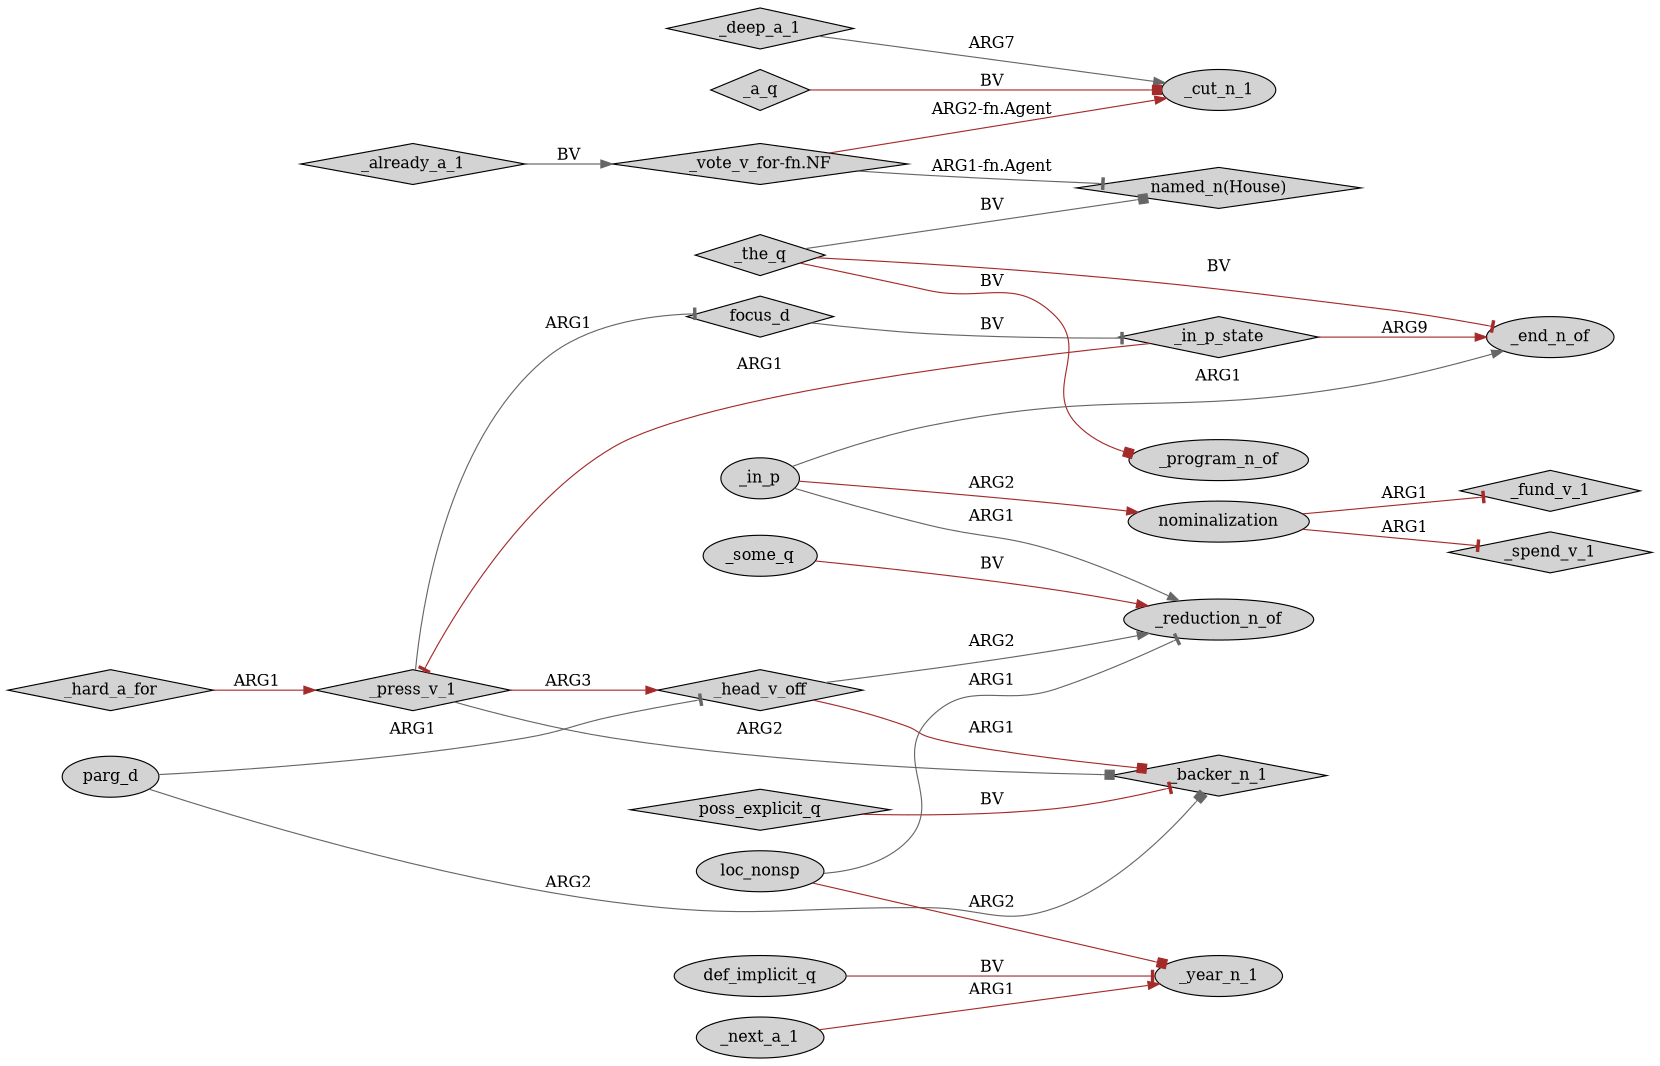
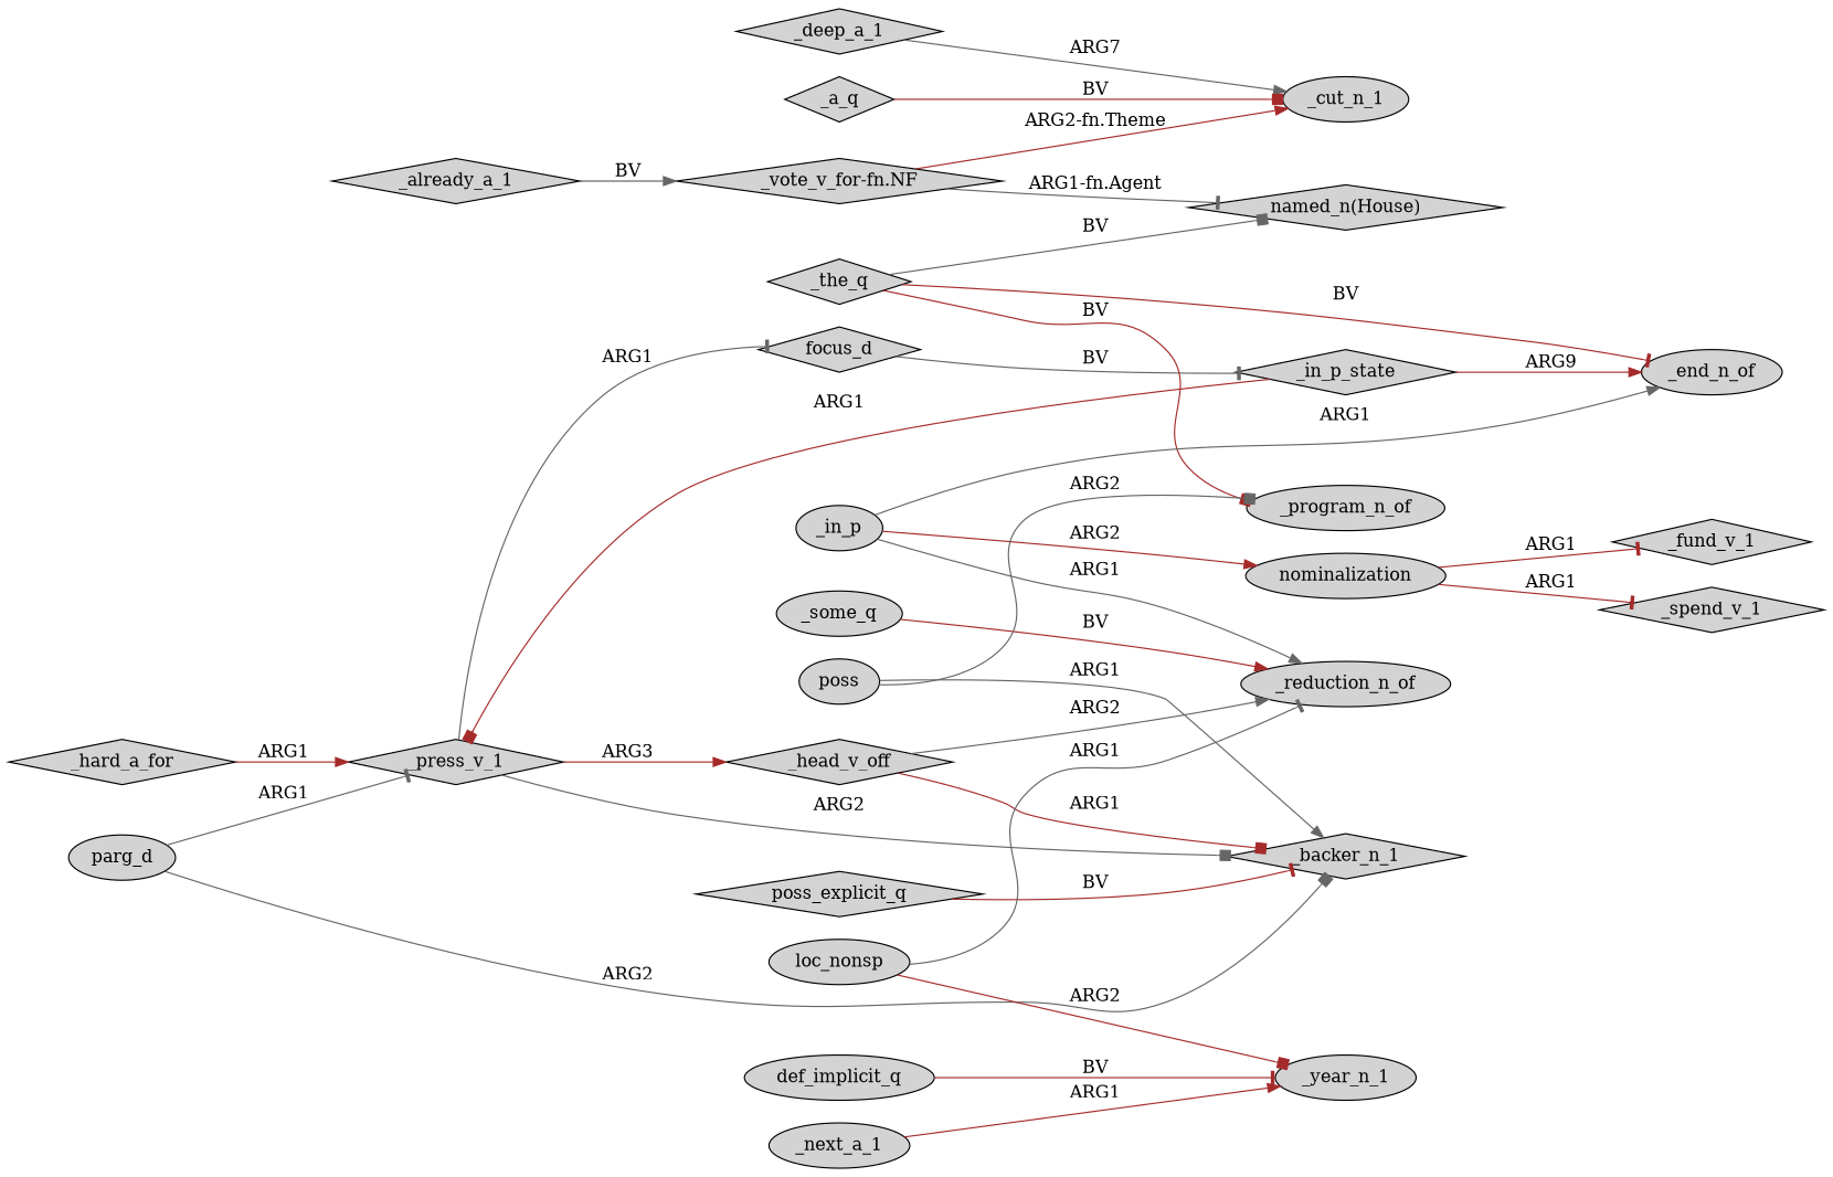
  digraph {
    rankdir=LR
    node [shape=diamond style=filled]
    edge [arrowhead=normal color=brown]
    _cut_n_1 [shape=ellipse]
    _deep_a_1
    _a_q
    _head_v_off
    _backer_n_1
    _reduction_n_of [shape=ellipse]
    _hard_a_for
    _press_v_1
    focus_d
    _already_a_1
    "_vote_v_for-fn.NF"
    "named_n(House)"
    nominalization [shape=ellipse]
    _spend_v_1
    _fund_v_1
    def_implicit_q [shape=ellipse]
    _year_n_1 [shape=ellipse]
    _the_q
    _end_n_of [shape=ellipse]
    _program_n_of [shape=ellipse]
    _in_p [shape=ellipse]
    _in_p_state
    parg_d [shape=ellipse]
    n24 [label=poss_explicit_q]
    _some_q [shape=ellipse]
+   poss [shape=ellipse]
    _next_a_1 [shape=ellipse]
    loc_nonsp [shape=ellipse]
    _deep_a_1 -> _cut_n_1 [color=gray40 label=ARG7]
    _a_q -> _cut_n_1 [arrowhead=box label=BV]
    _head_v_off -> _backer_n_1 [arrowhead=box label=ARG1]
    _head_v_off -> _reduction_n_of [color=gray40 label=ARG2]
    _hard_a_for -> _press_v_1 [label=ARG1]
    _press_v_1 -> _head_v_off [label=ARG3]
    _press_v_1 -> _backer_n_1 [arrowhead=box color=gray40 label=ARG2]
    _press_v_1 -> focus_d [arrowhead=tee color=gray40 label=ARG1]
    focus_d -> _in_p_state [arrowhead=tee color=gray40 label=BV]
    _already_a_1 -> "_vote_v_for-fn.NF" [color=gray40 label=BV]
-   "_vote_v_for-fn.NF" -> _cut_n_1 [label="ARG2-fn.Agent"]
+   "_vote_v_for-fn.NF" -> _cut_n_1 [label="ARG2-fn.Theme"]
    "_vote_v_for-fn.NF" -> "named_n(House)" [arrowhead=tee color=gray40 label="ARG1-fn.Agent"]
    nominalization -> _spend_v_1 [arrowhead=tee label=ARG1]
    nominalization -> _fund_v_1 [arrowhead=tee label=ARG1]
    def_implicit_q -> _year_n_1 [arrowhead=tee label=BV]
    _the_q -> "named_n(House)" [arrowhead=box color=gray40 label=BV]
    _the_q -> _end_n_of [arrowhead=tee label=BV]
    _the_q -> _program_n_of [arrowhead=box label=BV]
    _in_p -> _reduction_n_of [color=gray40 label=ARG1]
    _in_p -> nominalization [label=ARG2]
    _in_p -> _end_n_of [color=gray40 label=ARG1]
-   _in_p_state -> _press_v_1 [arrowhead=tee label=ARG1]
+   _in_p_state -> _press_v_1 [arrowhead=box label=ARG1]
    _in_p_state -> _end_n_of [label=ARG9]
    parg_d -> _backer_n_1 [arrowhead=box color=gray40 label=ARG2]
-   parg_d -> _head_v_off [arrowhead=tee color=gray40 label=ARG1]
+   parg_d -> _press_v_1 [arrowhead=tee color=gray40 label=ARG1]
    n24 -> _backer_n_1 [arrowhead=tee label=BV]
    _some_q -> _reduction_n_of [label=BV]
+   poss -> _backer_n_1 [color=gray40 label=ARG1]
+   poss -> _program_n_of [arrowhead=box color=gray40 label=ARG2]
    _next_a_1 -> _year_n_1 [label=ARG1]
    loc_nonsp -> _reduction_n_of [arrowhead=tee color=gray40 label=ARG1]
    loc_nonsp -> _year_n_1 [arrowhead=box label=ARG2]
  }
